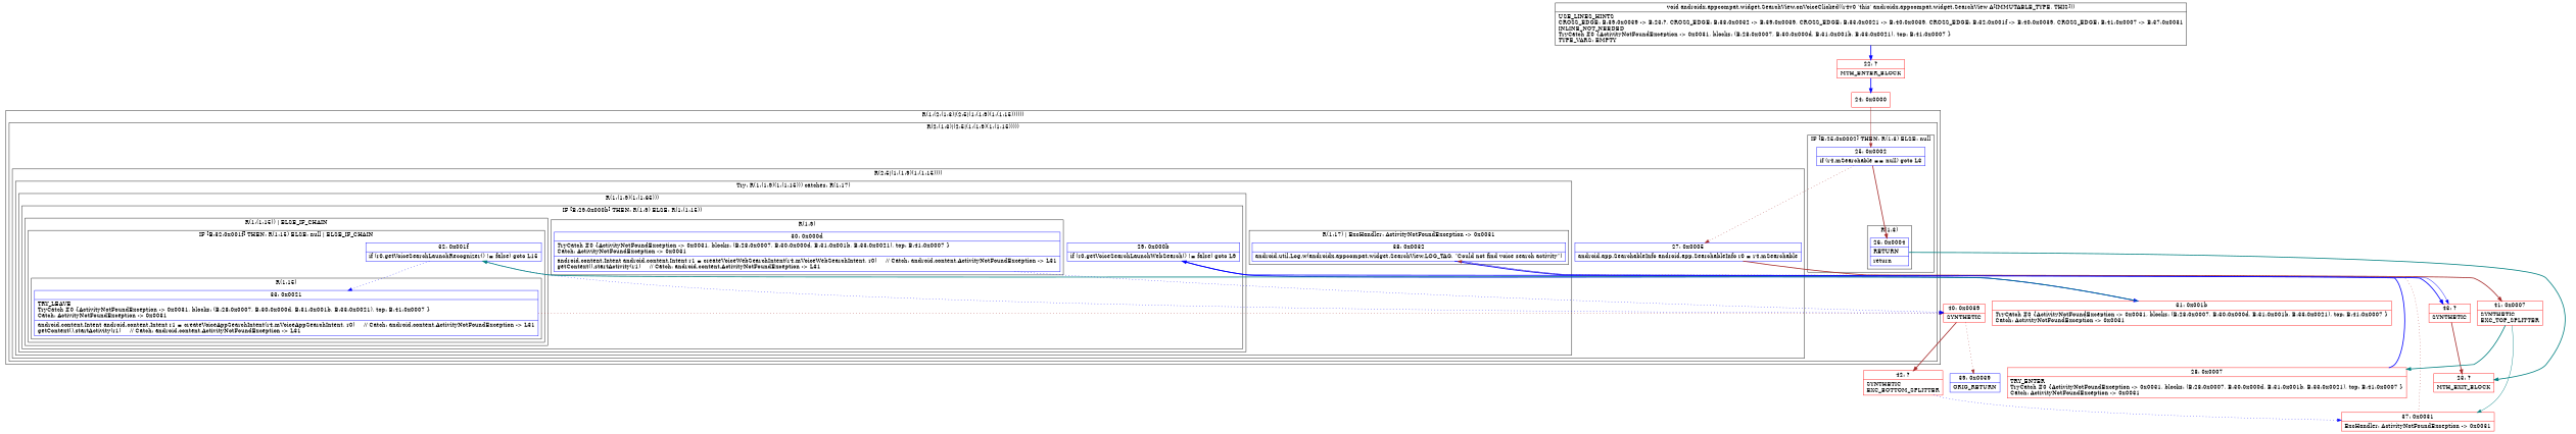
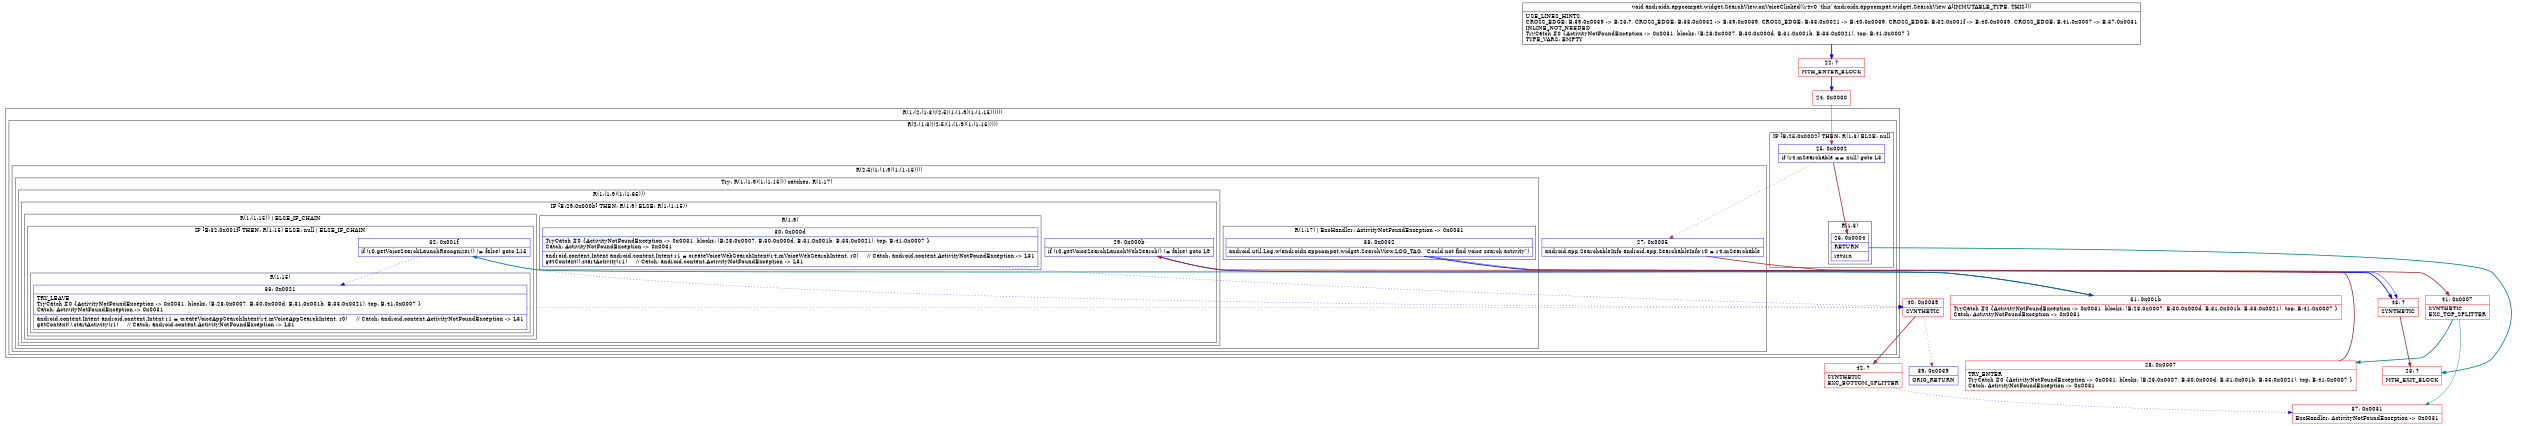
  digraph {
    node [color=red shape=record]
    edge [color=blue style=bold]
    n1 [color=blue label="{26\:\ 0x0004|RETURN\l|return\l}"]
    n2 [color=blue label="{25\:\ 0x0002|if (r4.mSearchable == null) goto L3\l}"]
    n3 [color=blue label="{30\:\ 0x000d|TryCatch #0 \{ActivityNotFoundException \-\> 0x0031, blocks: (B:28:0x0007, B:30:0x000d, B:31:0x001b, B:33:0x0021), top: B:41:0x0007 \}\lCatch: ActivityNotFoundException \-\> 0x0031\l|android.content.Intent android.content.Intent r1 = createVoiceWebSearchIntent(r4.mVoiceWebSearchIntent, r0)     \/\/ Catch: android.content.ActivityNotFoundException \-\> L31\lgetContext().startActivity(r1)     \/\/ Catch: android.content.ActivityNotFoundException \-\> L31\l}"]
    n4 [color=blue label="{33\:\ 0x0021|TRY_LEAVE\lTryCatch #0 \{ActivityNotFoundException \-\> 0x0031, blocks: (B:28:0x0007, B:30:0x000d, B:31:0x001b, B:33:0x0021), top: B:41:0x0007 \}\lCatch: ActivityNotFoundException \-\> 0x0031\l|android.content.Intent android.content.Intent r1 = createVoiceAppSearchIntent(r4.mVoiceAppSearchIntent, r0)     \/\/ Catch: android.content.ActivityNotFoundException \-\> L31\lgetContext().startActivity(r1)     \/\/ Catch: android.content.ActivityNotFoundException \-\> L31\l}"]
    n5 [color=blue label="{32\:\ 0x001f|if (r0.getVoiceSearchLaunchRecognizer() != false) goto L15\l}"]
    n6 [color=blue label="{29\:\ 0x000b|if (r0.getVoiceSearchLaunchWebSearch() != false) goto L9\l}"]
    n7 [color=blue label="{38\:\ 0x0032|android.util.Log.w(androidx.appcompat.widget.SearchView.LOG_TAG, \"Could not find voice search activity\")\l}"]
    n8 [color=blue label="{27\:\ 0x0005|android.app.SearchableInfo android.app.SearchableInfo r0 = r4.mSearchable\l}"]
    n9 [label="{23\:\ ?|MTH_EXIT_BLOCK\l}"]
    n10 [label="{40\:\ 0x0039|SYNTHETIC\l}"]
    n11 [label="{31\:\ 0x001b|TryCatch #0 \{ActivityNotFoundException \-\> 0x0031, blocks: (B:28:0x0007, B:30:0x000d, B:31:0x001b, B:33:0x0021), top: B:41:0x0007 \}\lCatch: ActivityNotFoundException \-\> 0x0031\l}"]
    n12 [label="{43\:\ ?|SYNTHETIC\l}"]
    n13 [label="{41\:\ 0x0007|SYNTHETIC\lEXC_TOP_SPLITTER\l}"]
    n14 [label="{28\:\ 0x0007|TRY_ENTER\lTryCatch #0 \{ActivityNotFoundException \-\> 0x0031, blocks: (B:28:0x0007, B:30:0x000d, B:31:0x001b, B:33:0x0021), top: B:41:0x0007 \}\lCatch: ActivityNotFoundException \-\> 0x0031\l}"]
    n15 [label="{37\:\ 0x0031|ExcHandler: ActivityNotFoundException \-\> 0x0031\l}"]
    n16 [color=blue label="{39\:\ 0x0039|ORIG_RETURN\l}"]
    n17 [label="{42\:\ ?|SYNTHETIC\lEXC_BOTTOM_SPLITTER\l}"]
    n18 [label="{22\:\ ?|MTH_ENTER_BLOCK\l}"]
    n19 [label="{24\:\ 0x0000}"]
    n20 [label="{void androidx.appcompat.widget.SearchView.onVoiceClicked((r4v0 'this' androidx.appcompat.widget.SearchView A[IMMUTABLE_TYPE, THIS]))  | USE_LINES_HINTS\lCROSS_EDGE: B:39:0x0039 \-\> B:23:?, CROSS_EDGE: B:38:0x0032 \-\> B:39:0x0039, CROSS_EDGE: B:33:0x0021 \-\> B:40:0x0039, CROSS_EDGE: B:32:0x001f \-\> B:40:0x0039, CROSS_EDGE: B:41:0x0007 \-\> B:37:0x0031\lINLINE_NOT_NEEDED\lTryCatch #0 \{ActivityNotFoundException \-\> 0x0031, blocks: (B:28:0x0007, B:30:0x000d, B:31:0x001b, B:33:0x0021), top: B:41:0x0007 \}\lTYPE_VARS: EMPTY\l}" color=""]
    subgraph cluster_1 {
      label="R(1:(2:(1:3)|(2:5|(1:(1:9)(1:(1:15))))))"
      subgraph cluster_2 {
        label="R(2:(1:3)|(2:5|(1:(1:9)(1:(1:15)))))"
        subgraph cluster_3 {
          label="IF [B:25:0x0002] THEN: R(1:3) ELSE: null"
          n2
          subgraph cluster_4 {
            label="R(1:3)"
            n1
          }
        }
        subgraph cluster_5 {
          label="R(2:5|(1:(1:9)(1:(1:15))))"
          n8
          subgraph cluster_6 {
            label="Try: R(1:(1:9)(1:(1:15))) catches: R(1:17)"
            subgraph cluster_7 {
              label="R(1:(1:9)(1:(1:65)))"
              subgraph cluster_8 {
                label="IF [B:29:0x000b] THEN: R(1:9) ELSE: R(1:(1:15))"
                n6
                subgraph cluster_9 {
                  label="R(1:9)"
                  n3
                }
                subgraph cluster_10 {
                  label="R(1:(1:15)) | ELSE_IF_CHAIN\l"
                  subgraph cluster_11 {
                    label="IF [B:32:0x001f] THEN: R(1:15) ELSE: null | ELSE_IF_CHAIN\l"
                    n5
                    subgraph cluster_12 {
                      label="R(1:15)"
                      n4
                    }
                  }
                }
              }
            }
            subgraph cluster_13 {
              label="R(1:17) | ExcHandler: ActivityNotFoundException \-\> 0x0031\l"
              n7
            }
          }
        }
      }
    }
    subgraph cluster_14 {
      label="R(1:17) | ExcHandler: ActivityNotFoundException \-\> 0x0031\l"
    }
    n1 -> n9 [color=teal]
    n2 -> n1 [color=brown]
    n2 -> n8 [color=brown style=dotted]
    n3 -> n10 [style=dotted]
    n4 -> n10 [color=brown style=dotted]
    n5 -> n4 [style=dotted]
    n5 -> n10 [style=dotted]
    n6 -> n11
    n7 -> n12
    n7 -> n12 [style=solid]
    n8 -> n13 [color=brown]
    n10 -> n16 [color=brown style=dotted]
    n10 -> n17 [color=brown]
    n11 -> n5 [color=teal]
    n12 -> n9 [color=brown]
    n13 -> n14 [color=teal]
    n13 -> n15 [color=teal style=solid]
-   n14 -> n6
-   n15 -> n7 [color=brown style=dotted]
+   n14 -> n6 [color=brown]
    n17 -> n15 [style=dotted]
    n18 -> n19
    n19 -> n2 [color=brown style=solid]
    n20 -> n18
  }
